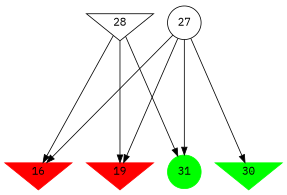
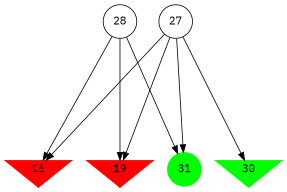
  digraph {
    fontname="IBM Plex Mono"
    ranksep=2.0
    node [color=red fontname="IBM Plex Mono" shape=invtriangle style=filled]
    edge [fontname="IBM Plex Mono"]
    16
    19
    27 [color=black shape=circle style=""]
-   28 [color=black style=""]
+   28 [color=black shape=circle style=""]
    30 [color=green]
    31 [color=green shape=circle]
    subgraph sub_1 {
      rank=same
      16
      19
    }
    subgraph sub_2 {
      rank=same
      27
      28
    }
    subgraph sub_3 {
      rank=same
      30
      31
    }
    27 -> 16
    27 -> 19
    27 -> 30
    27 -> 31
    28 -> 16
    28 -> 19
    28 -> 31
  }
